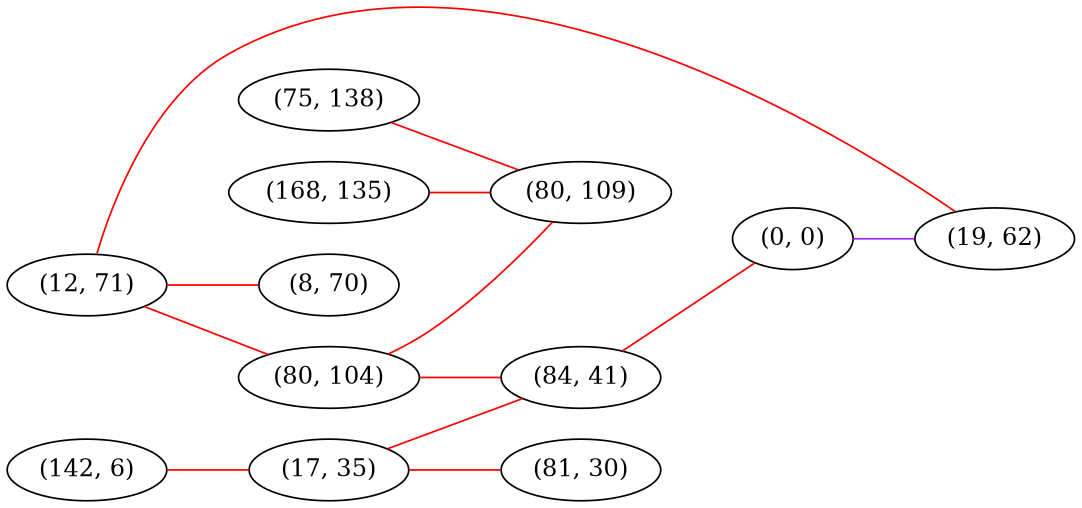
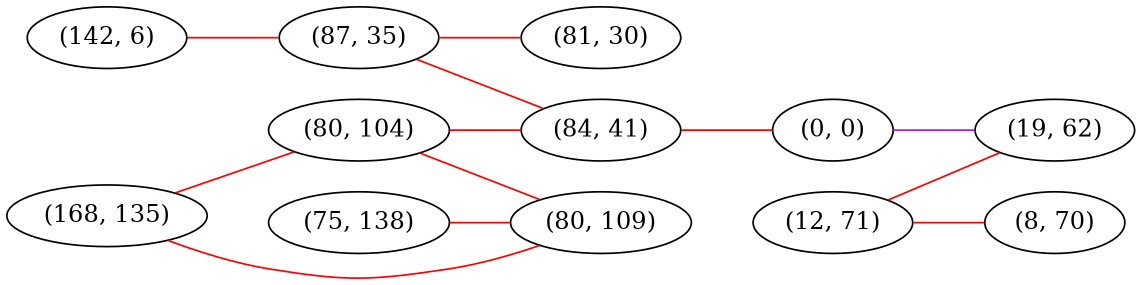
  graph {
    rankdir=LR
    edge [color=red weight=1]
    "(75, 138)"
    "(80, 109)"
    "(0, 0)"
    "(19, 62)"
    "(12, 71)"
    "(80, 104)"
    "(8, 70)"
    "(84, 41)"
    "(142, 6)"
-   "(87, 35)" [label="(17, 35)"]
+   "(87, 35)"
    n11 [label="(81, 30)"]
    "(168, 135)"
    "(75, 138)" -- "(80, 109)"
    "(0, 0)" -- "(19, 62)" [color=purple weight=4]
    "(12, 71)" -- "(19, 62)"
-   "(12, 71)" -- "(80, 104)"
+   "(168, 135)" -- "(80, 104)"
    "(12, 71)" -- "(8, 70)"
    "(80, 104)" -- "(80, 109)"
    "(80, 104)" -- "(84, 41)"
    "(84, 41)" -- "(0, 0)"
    "(142, 6)" -- "(87, 35)"
    "(87, 35)" -- "(84, 41)"
    "(87, 35)" -- n11
    "(168, 135)" -- "(80, 109)"
  }
